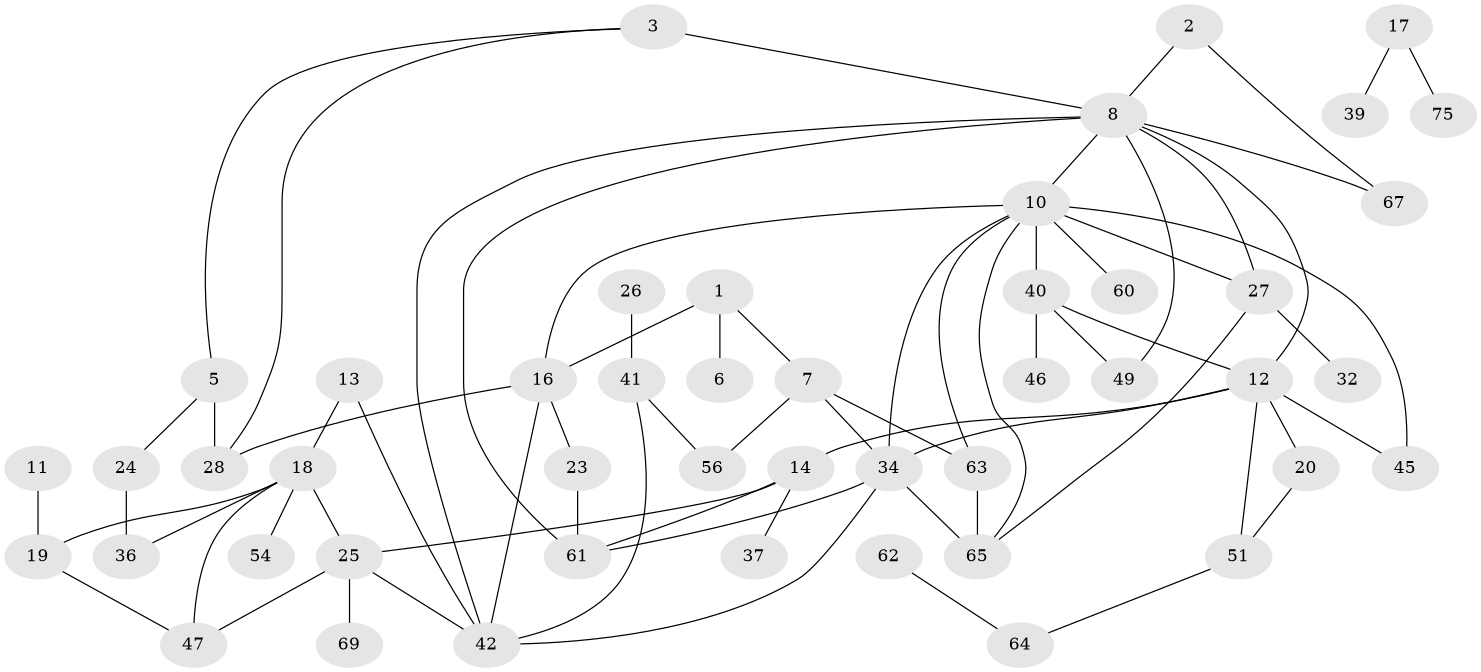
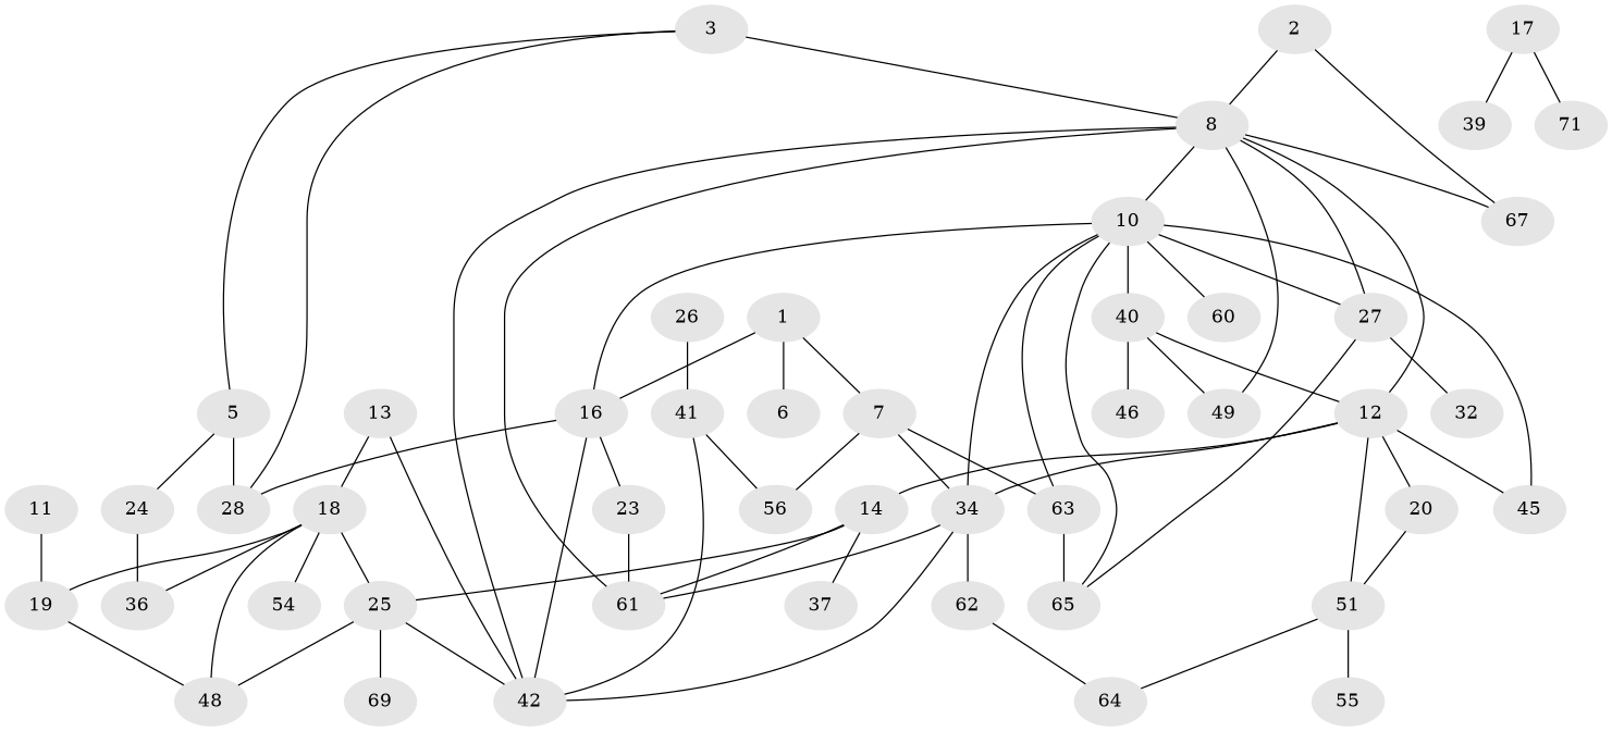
  graph {
    node [color=gray90 style=filled]
    edge [weight=1.0]
    1
    6
    7
    16
    34
    56
    63
    2
    8
    67
    10
    12
    27
    42
    49
    61
    3
    5
    28
    24
    36
    23
    65
    40
    45
    60
    14
    20
    51
    32
    46
    11
    19
-   47
+   47 [label=48]
    25
    37
+   55
    64
    13
    18
    54
    69
    17
    39
-   71 [label=75]
+   71
    26
    41
    62
    1 -- 6 [weight=2.0]
    1 -- 7
    1 -- 16
    7 -- 34
    7 -- 56
    7 -- 63
    16 -- 42
    16 -- 28
    16 -- 23
    34 -- 42
    34 -- 61
-   34 -- 65 [weight=2.0]
+   34 -- 62 [weight=2.0]
    63 -- 65
    2 -- 8
    2 -- 67
    8 -- 67
    8 -- 10
    8 -- 12
    8 -- 27
    8 -- 42
    8 -- 49
    8 -- 61
    10 -- 16
    10 -- 34
    10 -- 63
    10 -- 27
    10 -- 65
    10 -- 40
    10 -- 45
    10 -- 60
    12 -- 34
    12 -- 45
    12 -- 14
    12 -- 20
    12 -- 51
    27 -- 65
    27 -- 32
    3 -- 8 [weight=2.0]
    3 -- 5
    3 -- 28
    5 -- 28
    5 -- 24
    24 -- 36
    23 -- 61
    40 -- 12
    40 -- 49
    40 -- 46
    14 -- 61
    14 -- 25
    14 -- 37
    20 -- 51
+   51 -- 55
    51 -- 64
    11 -- 19
    19 -- 47
    25 -- 42
    25 -- 47
    25 -- 69
    13 -- 42
    13 -- 18
    18 -- 36
    18 -- 19
    18 -- 47
    18 -- 25
    18 -- 54
    17 -- 39
    17 -- 71
    26 -- 41
    41 -- 56
    41 -- 42
    62 -- 64
  }
